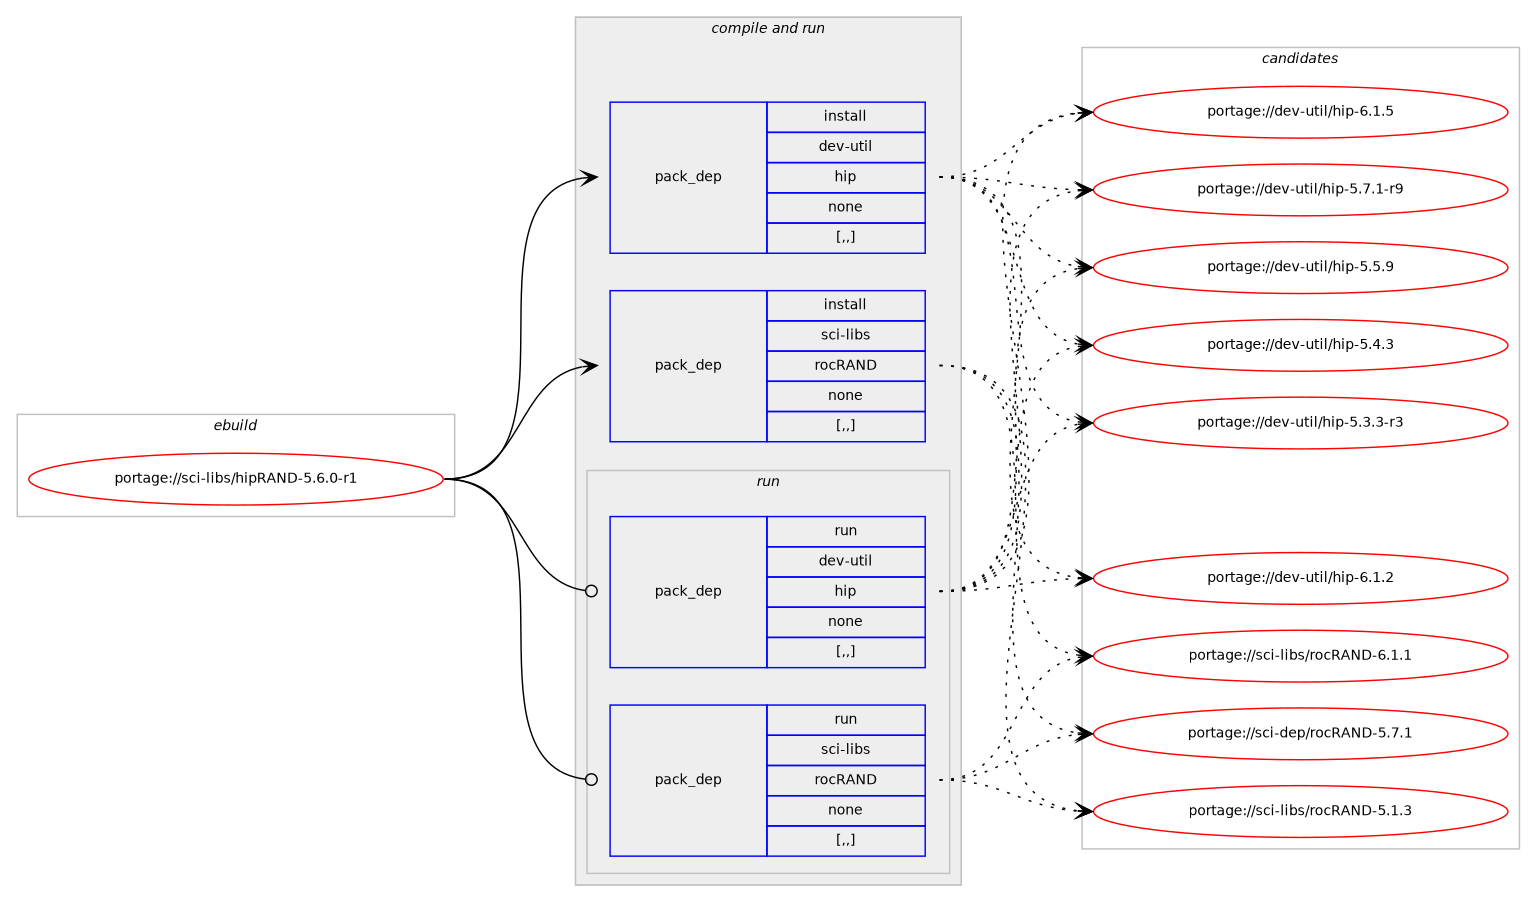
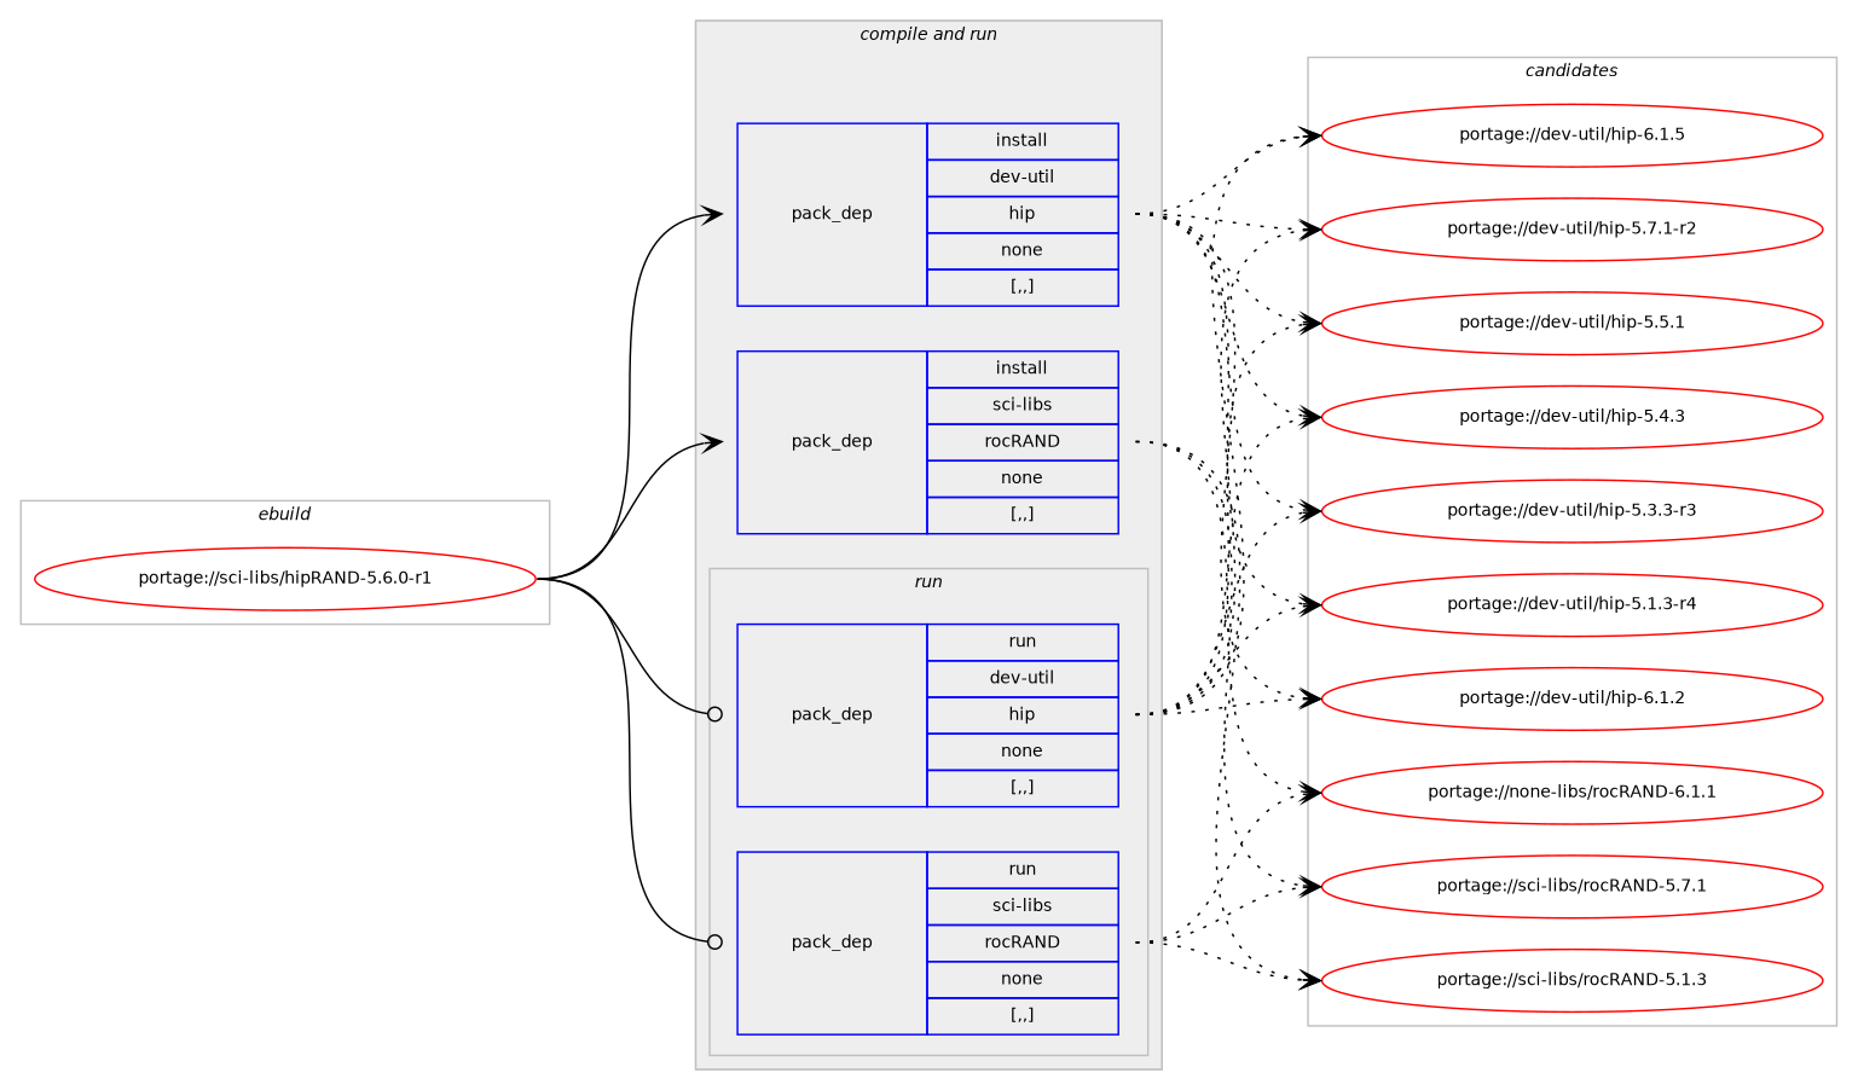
  digraph {
    compound=true
    concentrate=true
    fontname=Helvetica
    fontsize=10
    newrank=true
    rankdir=LR
    ranksep=1.5
    node [color=red fontname=Helvetica fontsize=10]
    edge [arrowhead=vee headport=w style=dotted tailport=e weight=100]
    n1 [label="portage://sci-libs/hipRAND-5.6.0-r1" width=4]
    n2 [color=blue label=<<TABLE BORDER="0" CELLBORDER="1" CELLSPACING="0" CELLPADDING="4" WIDTH="220"><TR><TD ROWSPAN="6" CELLPADDING="30">pack_dep</TD></TR><TR><TD WIDTH="110">install</TD></TR><TR><TD>dev-util</TD></TR><TR><TD>hip</TD></TR><TR><TD>none</TD></TR><TR><TD>[,,]</TD></TR></TABLE>> shape=none]
    n3 [color=blue label=<<TABLE BORDER="0" CELLBORDER="1" CELLSPACING="0" CELLPADDING="4" WIDTH="220"><TR><TD ROWSPAN="6" CELLPADDING="30">pack_dep</TD></TR><TR><TD WIDTH="110">install</TD></TR><TR><TD>sci-libs</TD></TR><TR><TD>rocRAND</TD></TR><TR><TD>none</TD></TR><TR><TD>[,,]</TD></TR></TABLE>> shape=none]
    n4 [color=blue label=<<TABLE BORDER="0" CELLBORDER="1" CELLSPACING="0" CELLPADDING="4" WIDTH="220"><TR><TD ROWSPAN="6" CELLPADDING="30">pack_dep</TD></TR><TR><TD WIDTH="110">run</TD></TR><TR><TD>dev-util</TD></TR><TR><TD>hip</TD></TR><TR><TD>none</TD></TR><TR><TD>[,,]</TD></TR></TABLE>> shape=none]
    n5 [color=blue label=<<TABLE BORDER="0" CELLBORDER="1" CELLSPACING="0" CELLPADDING="4" WIDTH="220"><TR><TD ROWSPAN="6" CELLPADDING="30">pack_dep</TD></TR><TR><TD WIDTH="110">run</TD></TR><TR><TD>sci-libs</TD></TR><TR><TD>rocRAND</TD></TR><TR><TD>none</TD></TR><TR><TD>[,,]</TD></TR></TABLE>> shape=none]
    n6 [label="portage://dev-util/hip-6.1.2" width=4]
    n7 [label="portage://dev-util/hip-6.1.5" width=4]
-   n8 [label="portage://dev-util/hip-5.7.1-r9" width=4]
-   n9 [label="portage://dev-util/hip-5.5.9" width=4]
+   n8 [label="portage://dev-util/hip-5.7.1-r2" width=4]
+   n9 [label="portage://dev-util/hip-5.5.1" width=4]
    n10 [label="portage://dev-util/hip-5.4.3" width=4]
    n11 [label="portage://dev-util/hip-5.3.3-r3" width=4]
-   n13 [label="portage://sci-libs/rocRAND-6.1.1" width=4]
-   n14 [label="portage://sci-dep/rocRAND-5.7.1" width=4]
+   n12 [label="portage://dev-util/hip-5.1.3-r4" width=4]
+   n13 [label="portage://none-libs/rocRAND-6.1.1" width=4]
+   n14 [label="portage://sci-libs/rocRAND-5.7.1" width=4]
    n15 [label="portage://sci-libs/rocRAND-5.1.3" width=4]
    subgraph cluster_1 {
      color=gray
      label=<<i>ebuild</i>>
      n1
    }
    subgraph cluster_2 {
      color=gray
      label=<<i>dependencies</i>>
      subgraph cluster_3 {
        color=gray
        fillcolor="#eeeeee"
        label=<<i>compile</i>>
        style=filled
        subgraph sub_4 {
          color=gray
          fillcolor="#eeeeee"
          label=<<i>compile</i>>
          style=filled
          n2
        }
        subgraph sub_5 {
          color=gray
          fillcolor="#eeeeee"
          label=<<i>compile</i>>
          style=filled
          n3
        }
      }
      subgraph cluster_6 {
        color=gray
        fillcolor="#eeeeee"
        label=<<i>compile and run</i>>
        style=filled
      }
      subgraph cluster_7 {
        color=gray
        fillcolor="#eeeeee"
        label=<<i>run</i>>
        style=filled
        subgraph sub_8 {
          color=gray
          fillcolor="#eeeeee"
          label=<<i>run</i>>
          style=filled
          n4
        }
        subgraph sub_9 {
          color=gray
          fillcolor="#eeeeee"
          label=<<i>run</i>>
          style=filled
          n5
        }
      }
    }
    subgraph cluster_10 {
      color=gray
      label=<<i>candidates</i>>
      rank=same
      subgraph sub_11 {
        color=black
        label=<<i>candidates</i>>
        nodesep=1
        rank=same
        n6
        n7
        n8
        n9
        n10
        n11
+       n12
      }
      subgraph sub_12 {
        color=black
        label=<<i>candidates</i>>
        nodesep=1
        rank=same
        n13
        n14
        n15
      }
      subgraph sub_13 {
        color=black
        label=<<i>candidates</i>>
        nodesep=1
        rank=same
        n6
        n7
        n8
        n9
        n10
        n11
+       n12
      }
      subgraph sub_14 {
        color=black
        label=<<i>candidates</i>>
        nodesep=1
        rank=same
        n13
        n14
        n15
      }
    }
    n1 -> n2 [style=solid weight=20]
    n1 -> n3 [style=solid weight=20]
    n1 -> n4 [arrowhead=odot style=solid weight=20]
    n1 -> n5 [arrowhead=odot style=solid weight=20]
    n2 -> n6
    n2 -> n7
    n2 -> n8
    n2 -> n9
    n2 -> n10
    n2 -> n11
+   n2 -> n12
    n3 -> n13
    n3 -> n14
    n3 -> n15
    n4 -> n6
    n4 -> n7
    n4 -> n8
    n4 -> n9
    n4 -> n10
    n4 -> n11
+   n4 -> n12
    n5 -> n13
    n5 -> n14
    n5 -> n15
  }
